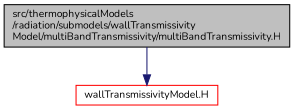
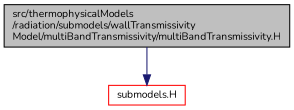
  digraph {
    fontname=Nunito
    node [fontname=Nunito fontsize=10 shape=record]
    n1 [color=black fillcolor=grey75 fontcolor=black height=0.2 label="src/thermophysicalModels\l/radiation/submodels/wallTransmissivity\lModel/multiBandTransmissivity/multiBandTransmissivity.H" style=filled width=0.4]
-   n2 [color=red height=0.2 label="wallTransmissivityModel.H" width=0.4]
+   n2 [color=red height=0.2 label="submodels.H" width=0.4]
    n1 -> n2 [color=midnightblue fontname=Nunito fontsize=10 labelfontname=Helvetica labelfontsize=10 style=solid]
  }
